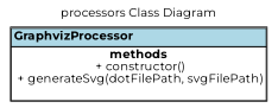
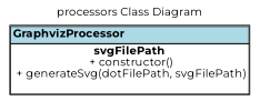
  digraph {
    label="processors Class Diagram"
    labelloc=t
    fontname=Montserrat
-   n1 [label=<<TABLE cellspacing="0" cellborder="1" align="left"> <TR><TD align="left" bgcolor="lightblue"><B>GraphvizProcessor</B></TD></TR> <TR><TD align="left"><B>methods</B><BR/> + constructor()<BR/> + generateSvg(dotFilePath, svgFilePath)<BR/> </TD></TR> </TABLE>> shape=none fontname=Montserrat]
+   n1 [label=<<TABLE cellspacing="0" cellborder="1" align="left"> <TR><TD align="left" bgcolor="lightblue"><B>GraphvizProcessor</B></TD></TR> <TR><TD align="left"><B>svgFilePath</B><BR/> + constructor()<BR/> + generateSvg(dotFilePath, svgFilePath)<BR/> </TD></TR> </TABLE>> shape=none fontname=Montserrat]
  }
